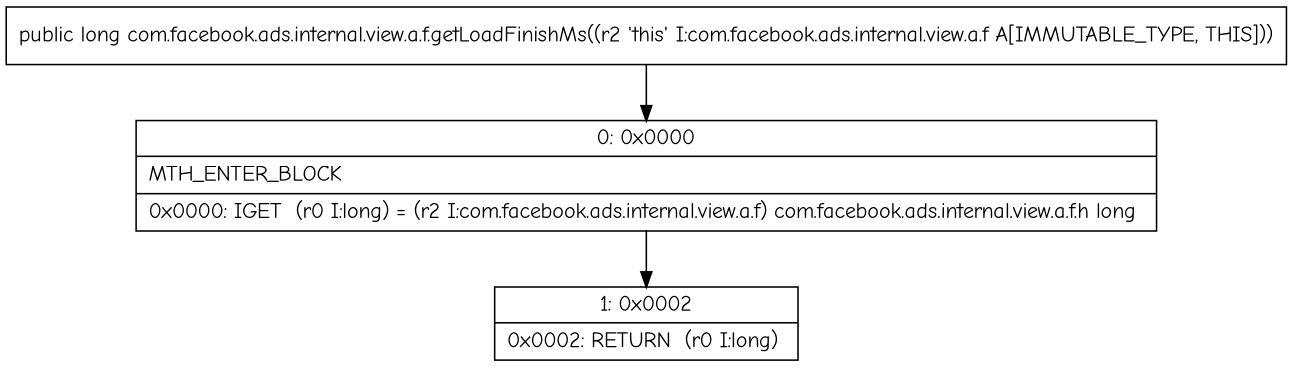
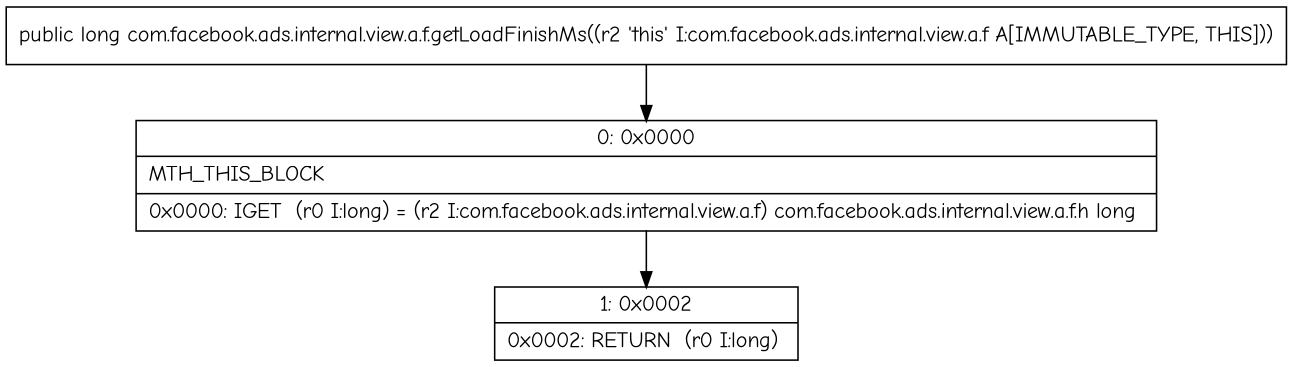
  digraph {
    fontname="Comic Neue"
    node [shape=record fontname="Comic Neue"]
    edge [fontname="Comic Neue"]
-   n1 [label="{0\:\ 0x0000|MTH_ENTER_BLOCK\l|0x0000: IGET  (r0 I:long) = (r2 I:com.facebook.ads.internal.view.a.f) com.facebook.ads.internal.view.a.f.h long \l}"]
+   n1 [label="{0\:\ 0x0000|MTH_THIS_BLOCK\l|0x0000: IGET  (r0 I:long) = (r2 I:com.facebook.ads.internal.view.a.f) com.facebook.ads.internal.view.a.f.h long \l}"]
    n2 [label="{1\:\ 0x0002|0x0002: RETURN  (r0 I:long) \l}"]
    n3 [label="{public long com.facebook.ads.internal.view.a.f.getLoadFinishMs((r2 'this' I:com.facebook.ads.internal.view.a.f A[IMMUTABLE_TYPE, THIS])) }"]
    n1 -> n2
    n3 -> n1
  }
